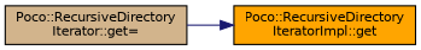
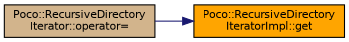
  digraph {
    rankdir=RL
    fontname="DejaVu Sans"
    node [color=black fontname="DejaVu Sans" fontsize=10 shape=record style=filled]
    n1 [fillcolor=orange fontcolor=black height=0.2 label="Poco::RecursiveDirectory\lIteratorImpl::get" width=0.4]
-   n2 [fillcolor=tan height=0.2 label="Poco::RecursiveDirectory\lIterator::get=" width=0.4]
+   n2 [fillcolor=tan height=0.2 label="Poco::RecursiveDirectory\lIterator::operator=" width=0.4]
    n1 -> n2 [color=midnightblue dir=back fontname="DejaVu Sans" fontsize=10 labelfontname=Helvetica labelfontsize=10 style=solid]
  }
